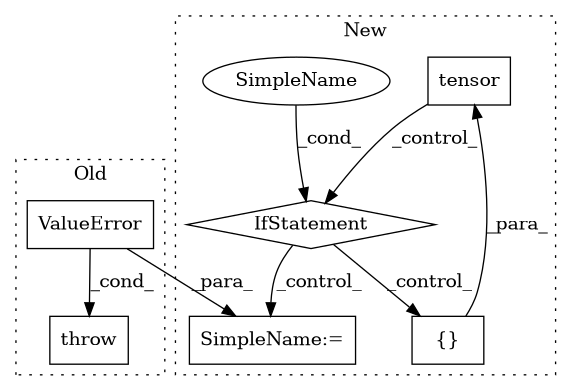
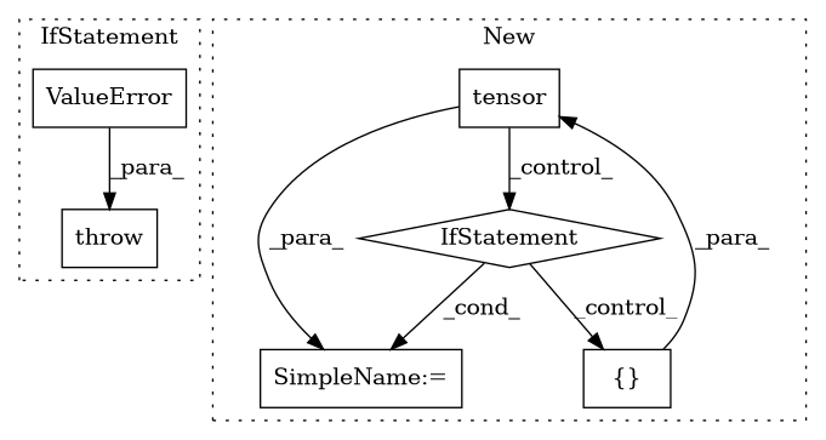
  digraph {
    node [a=32 shape=box]
    n1 [l="11,1" label=ValueError s="674,756"]
    n2 [a=53 l=6 label=throw s=668]
    n3 [l="7,1" label=tensor s="1287,1322"]
    n4 [a=7 l=1 label="SimpleName:=" s=1280]
-   n5 [a=42 label=SimpleName shape=ellipse]
    n6 [a=25 l="4,2" label=IfStatement s="1214,1253" shape=diamond]
    n7 [a=4 l="1,1" label="{}" s="1303,1321"]
    subgraph cluster_1 {
-     label=Old
+     label=IfStatement
      style=dotted
      n1
      n2
    }
    subgraph cluster_2 {
      label=New
      style=dotted
      n3
      n4
-     n5
      n6
      n7
    }
-   n1 -> n2 [label=_cond_]
-   n1 -> n4 [label=_para_]
+   n1 -> n2 [label=_para_]
+   n3 -> n4 [label=_para_]
    n3 -> n6 [label=_control_]
-   n5 -> n6 [label=_cond_]
-   n6 -> n4 [label=_control_]
+   n6 -> n4 [label=_cond_]
    n6 -> n7 [label=_control_]
    n7 -> n3 [label=_para_]
  }
